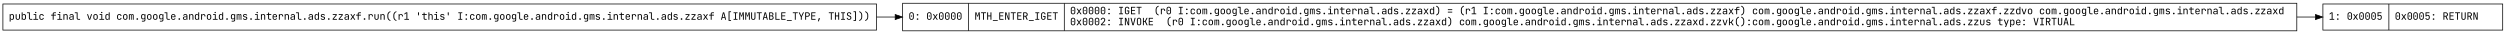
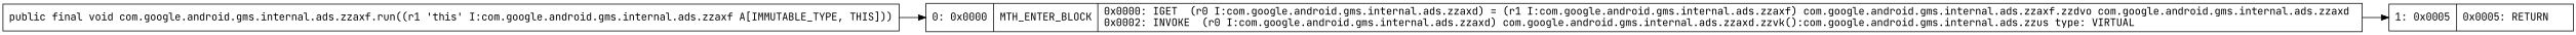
  digraph {
    rankdir=LR
    fontname="JetBrains Mono"
    node [shape=record fontname="JetBrains Mono"]
    edge [fontname="JetBrains Mono"]
-   n1 [label="{0\:\ 0x0000|MTH_ENTER_IGET\l|0x0000: IGET  (r0 I:com.google.android.gms.internal.ads.zzaxd) = (r1 I:com.google.android.gms.internal.ads.zzaxf) com.google.android.gms.internal.ads.zzaxf.zzdvo com.google.android.gms.internal.ads.zzaxd \l0x0002: INVOKE  (r0 I:com.google.android.gms.internal.ads.zzaxd) com.google.android.gms.internal.ads.zzaxd.zzvk():com.google.android.gms.internal.ads.zzus type: VIRTUAL \l}"]
+   n1 [label="{0\:\ 0x0000|MTH_ENTER_BLOCK\l|0x0000: IGET  (r0 I:com.google.android.gms.internal.ads.zzaxd) = (r1 I:com.google.android.gms.internal.ads.zzaxf) com.google.android.gms.internal.ads.zzaxf.zzdvo com.google.android.gms.internal.ads.zzaxd \l0x0002: INVOKE  (r0 I:com.google.android.gms.internal.ads.zzaxd) com.google.android.gms.internal.ads.zzaxd.zzvk():com.google.android.gms.internal.ads.zzus type: VIRTUAL \l}"]
    n2 [label="{1\:\ 0x0005|0x0005: RETURN   \l}"]
    n3 [label="{public final void com.google.android.gms.internal.ads.zzaxf.run((r1 'this' I:com.google.android.gms.internal.ads.zzaxf A[IMMUTABLE_TYPE, THIS])) }"]
    n1 -> n2
    n3 -> n1
  }
